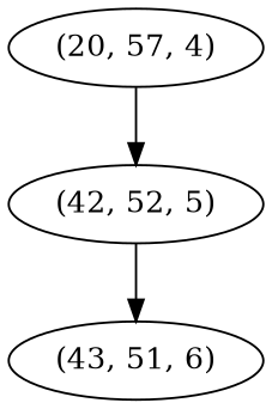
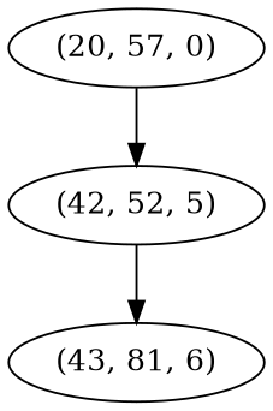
  digraph {
    n1 [label="(42, 52, 5)"]
-   "(20, 57, 4)"
-   "(43, 51, 6)"
+   "(20, 57, 4)" [label="(20, 57, 0)"]
+   "(43, 51, 6)" [label="(43, 81, 6)"]
    n1 -> "(43, 51, 6)"
    "(20, 57, 4)" -> n1
  }
